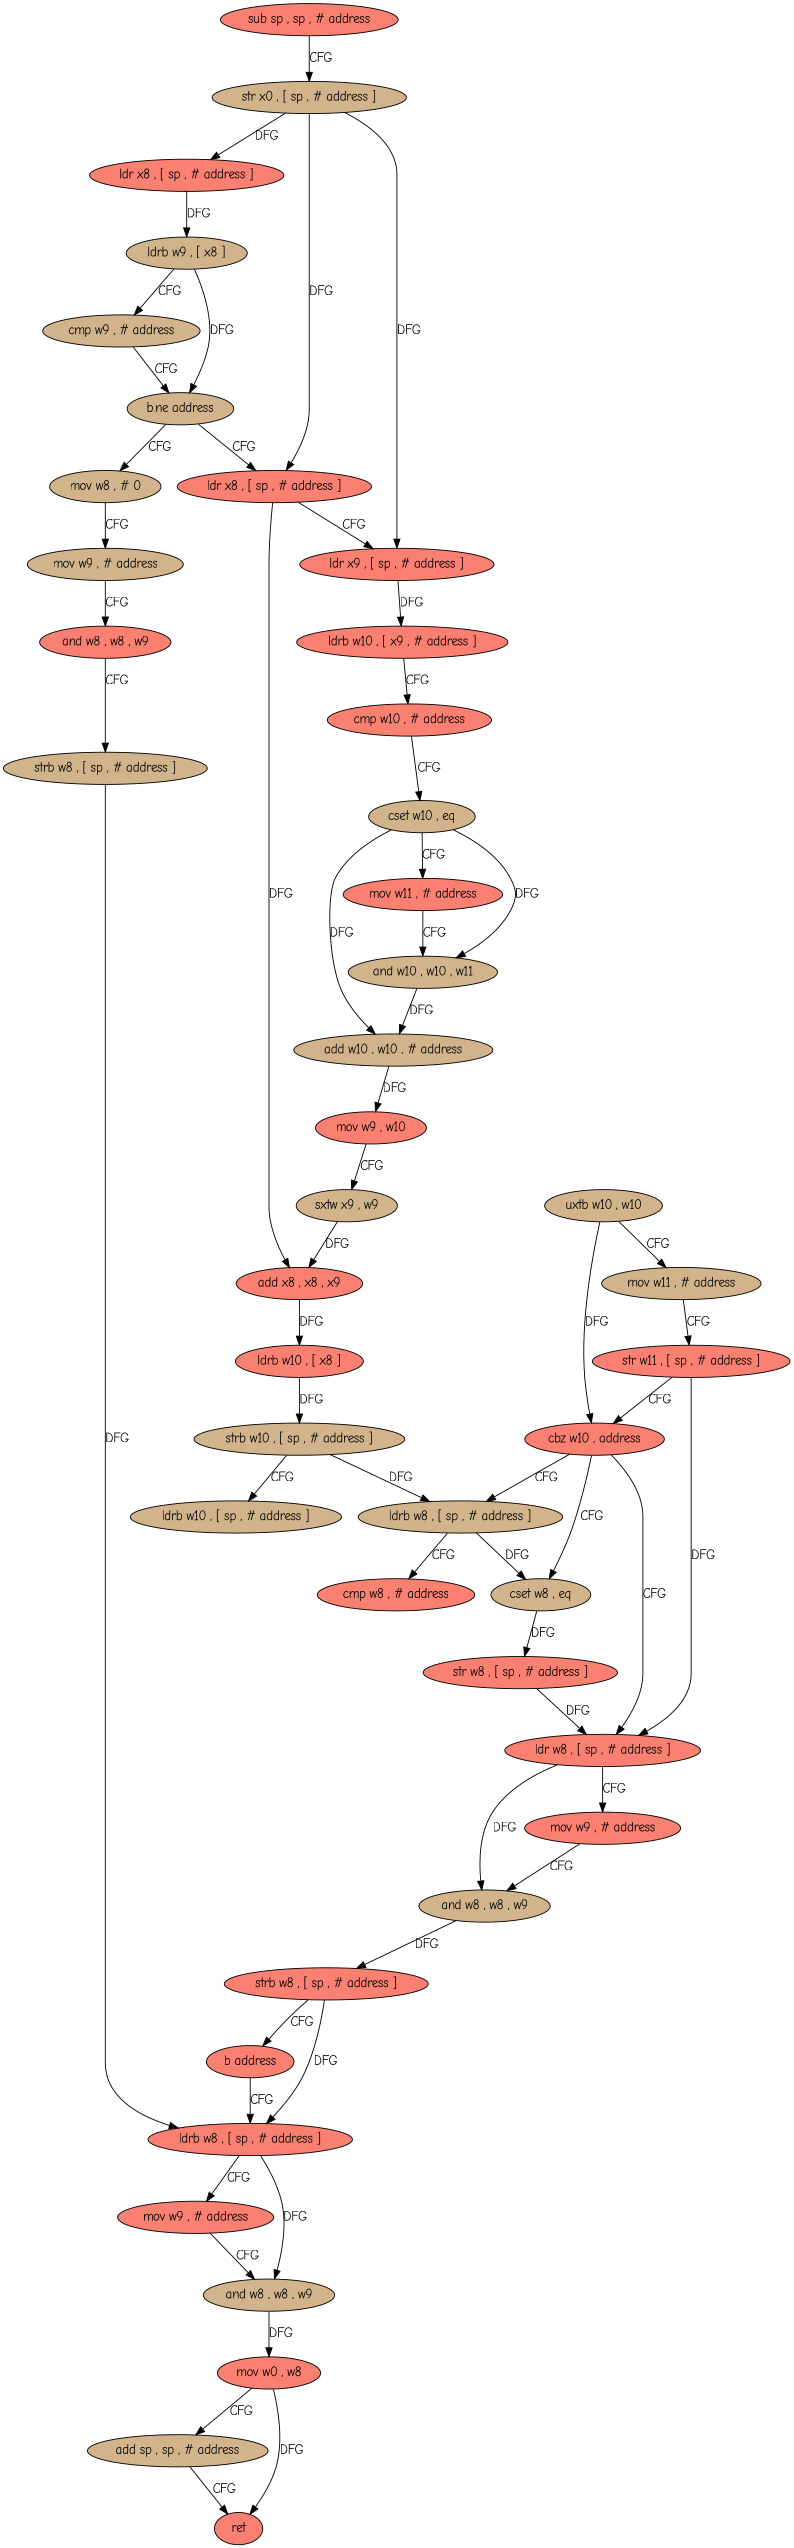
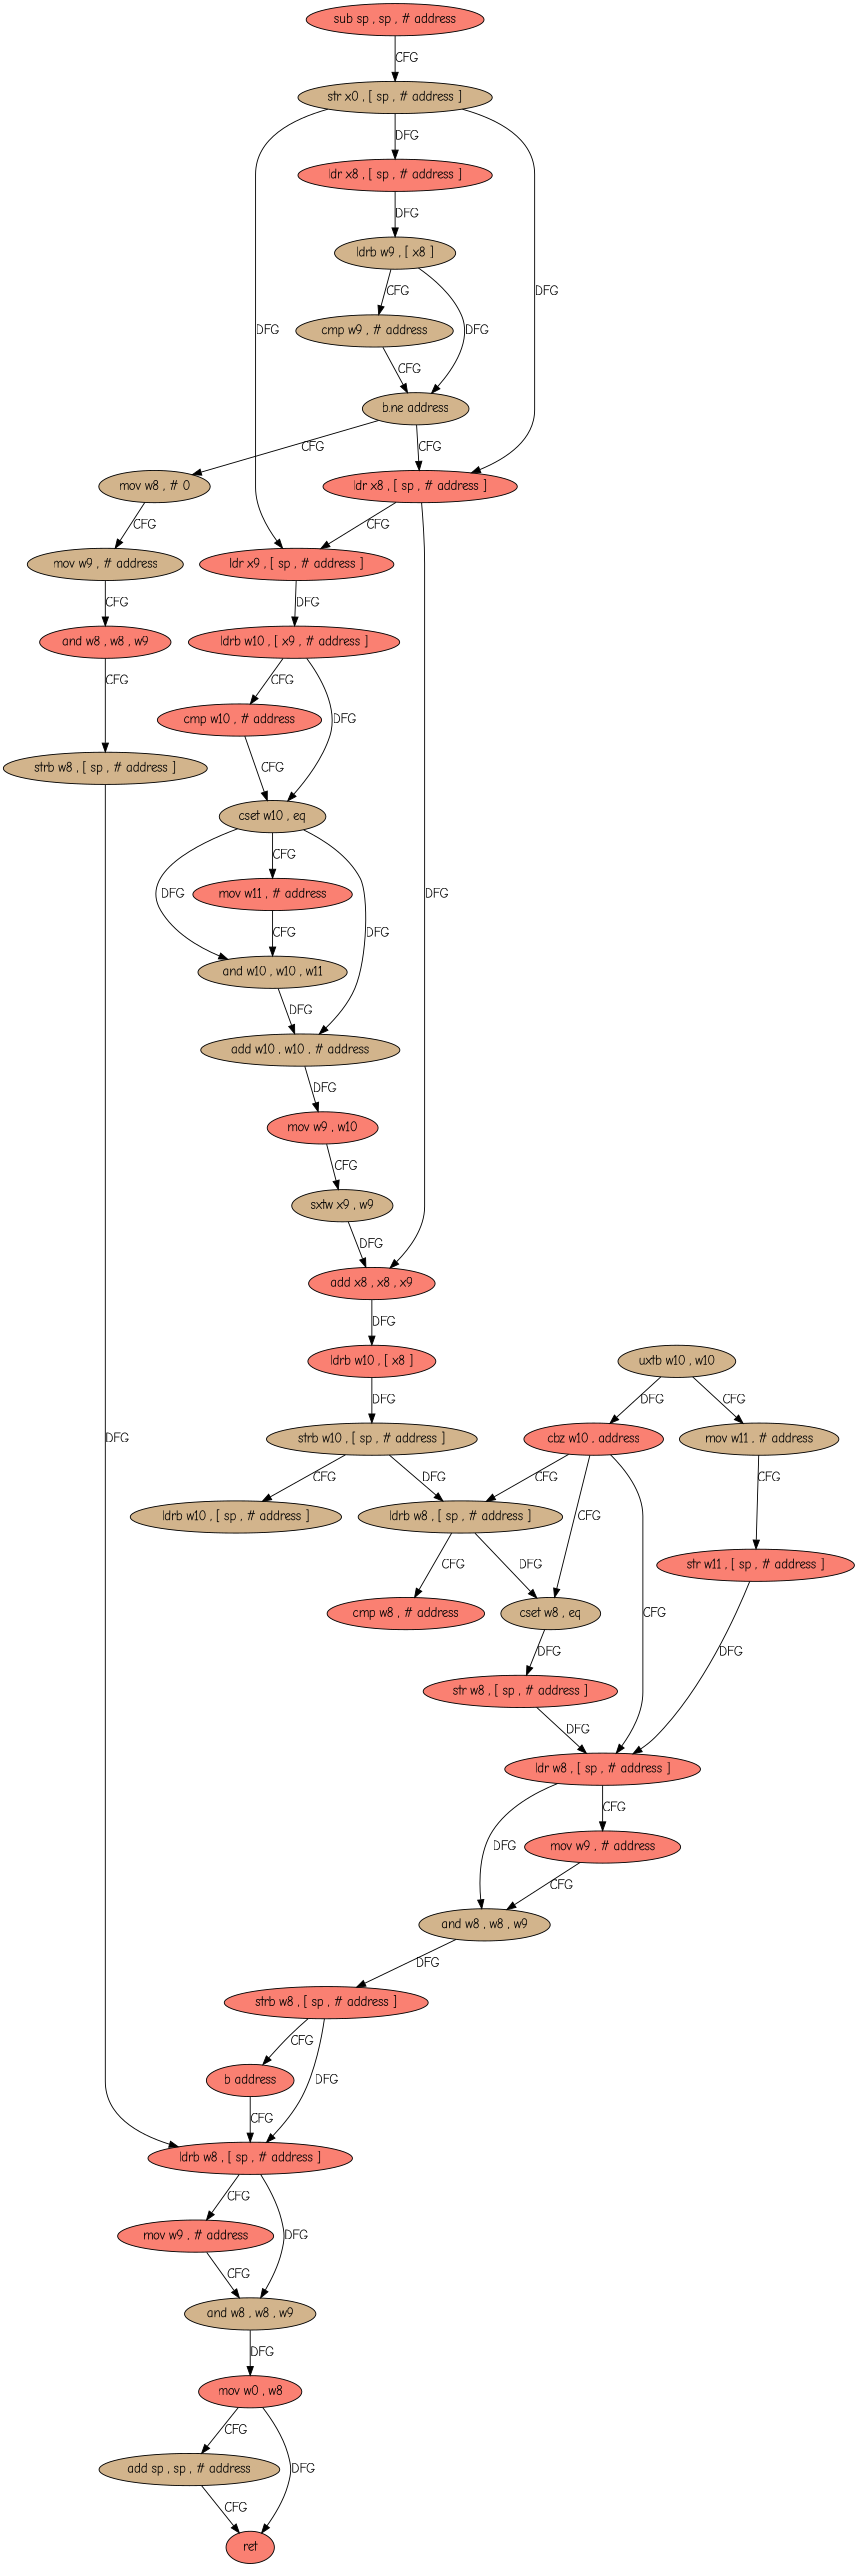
  digraph {
    fontname="Comic Neue"
    node [fillcolor=salmon fontname="Comic Neue" style=filled]
    edge [fontname="Comic Neue"]
    n1 [label="sub sp , sp , # address"]
    n2 [fillcolor=tan label="str x0 , [ sp , # address ]"]
    n3 [label="ldr x8 , [ sp , # address ]"]
    n4 [label="ldr x8 , [ sp , # address ]"]
    n5 [label="ldr x9 , [ sp , # address ]"]
    n6 [fillcolor=tan label="ldrb w9 , [ x8 ]"]
    n7 [label="add x8 , x8 , x9"]
    n8 [label="ldrb w10 , [ x9 , # address ]"]
    n9 [fillcolor=tan label="cmp w9 , # address"]
    n10 [fillcolor=tan label="b.ne address"]
    n11 [fillcolor=tan label="mov w8 , # 0"]
    n12 [fillcolor=tan label="mov w9 , # address"]
    n13 [label="and w8 , w8 , w9"]
    n14 [label="ldrb w10 , [ x8 ]"]
    n15 [fillcolor=tan label="strb w8 , [ sp , # address ]"]
    n16 [label="ldrb w8 , [ sp , # address ]"]
    n17 [label="mov w9 , # address"]
    n18 [fillcolor=tan label="and w8 , w8 , w9"]
    n19 [label="mov w0 , w8"]
    n20 [label="cmp w10 , # address"]
    n21 [fillcolor=tan label="cset w10 , eq"]
    n22 [label="mov w11 , # address"]
    n23 [fillcolor=tan label="and w10 , w10 , w11"]
    n24 [fillcolor=tan label="add w10 , w10 , # address"]
    n25 [label="mov w9 , w10"]
    n26 [fillcolor=tan label="sxtw x9 , w9"]
    n27 [fillcolor=tan label="strb w10 , [ sp , # address ]"]
    n28 [fillcolor=tan label="ldrb w10 , [ sp , # address ]"]
    n29 [fillcolor=tan label="ldrb w8 , [ sp , # address ]"]
    n30 [label="cmp w8 , # address"]
    n31 [fillcolor=tan label="cset w8 , eq"]
    n32 [fillcolor=tan label="uxtb w10 , w10"]
    n33 [fillcolor=tan label="mov w11 , # address"]
    n34 [label="cbz w10 , address"]
    n35 [label="str w11 , [ sp , # address ]"]
    n36 [label="ldr w8 , [ sp , # address ]"]
    n37 [label="mov w9 , # address"]
    n38 [fillcolor=tan label="and w8 , w8 , w9"]
    n39 [label="strb w8 , [ sp , # address ]"]
    n40 [label="str w8 , [ sp , # address ]"]
    n41 [label="b address"]
    n42 [fillcolor=tan label="add sp , sp , # address"]
    n43 [label=ret]
    n1 -> n2 [label=CFG]
    n2 -> n3 [label=DFG]
    n2 -> n4 [label=DFG]
    n2 -> n5 [label=DFG]
    n3 -> n6 [label=DFG]
    n4 -> n5 [label=CFG]
    n4 -> n7 [label=DFG]
    n5 -> n8 [label=DFG]
    n6 -> n9 [label=CFG]
    n6 -> n10 [label=DFG]
    n7 -> n14 [label=DFG]
    n8 -> n20 [label=CFG]
+   n8 -> n21 [label=DFG]
    n9 -> n10 [label=CFG]
    n10 -> n4 [label=CFG]
    n10 -> n11 [label=CFG]
    n11 -> n12 [label=CFG]
    n12 -> n13 [label=CFG]
    n13 -> n15 [label=CFG]
    n14 -> n27 [label=DFG]
    n15 -> n16 [label=DFG]
    n16 -> n17 [label=CFG]
    n16 -> n18 [label=DFG]
    n17 -> n18 [label=CFG]
    n18 -> n19 [label=DFG]
    n19 -> n42 [label=CFG]
    n19 -> n43 [label=DFG]
    n20 -> n21 [label=CFG]
    n21 -> n22 [label=CFG]
    n21 -> n23 [label=DFG]
    n21 -> n24 [label=DFG]
    n22 -> n23 [label=CFG]
    n23 -> n24 [label=DFG]
    n24 -> n25 [label=DFG]
    n25 -> n26 [label=CFG]
    n26 -> n7 [label=DFG]
    n27 -> n28 [label=CFG]
    n27 -> n29 [label=DFG]
    n29 -> n30 [label=CFG]
    n29 -> n31 [label=DFG]
    n31 -> n40 [label=DFG]
    n32 -> n33 [label=CFG]
    n32 -> n34 [label=DFG]
    n33 -> n35 [label=CFG]
    n34 -> n29 [label=CFG]
    n34 -> n31 [label=CFG]
    n34 -> n36 [label=CFG]
-   n35 -> n34 [label=CFG]
    n35 -> n36 [label=DFG]
    n36 -> n37 [label=CFG]
    n36 -> n38 [label=DFG]
    n37 -> n38 [label=CFG]
    n38 -> n39 [label=DFG]
    n39 -> n16 [label=DFG]
    n39 -> n41 [label=CFG]
    n40 -> n36 [label=DFG]
    n41 -> n16 [label=CFG]
    n42 -> n43 [label=CFG]
  }
